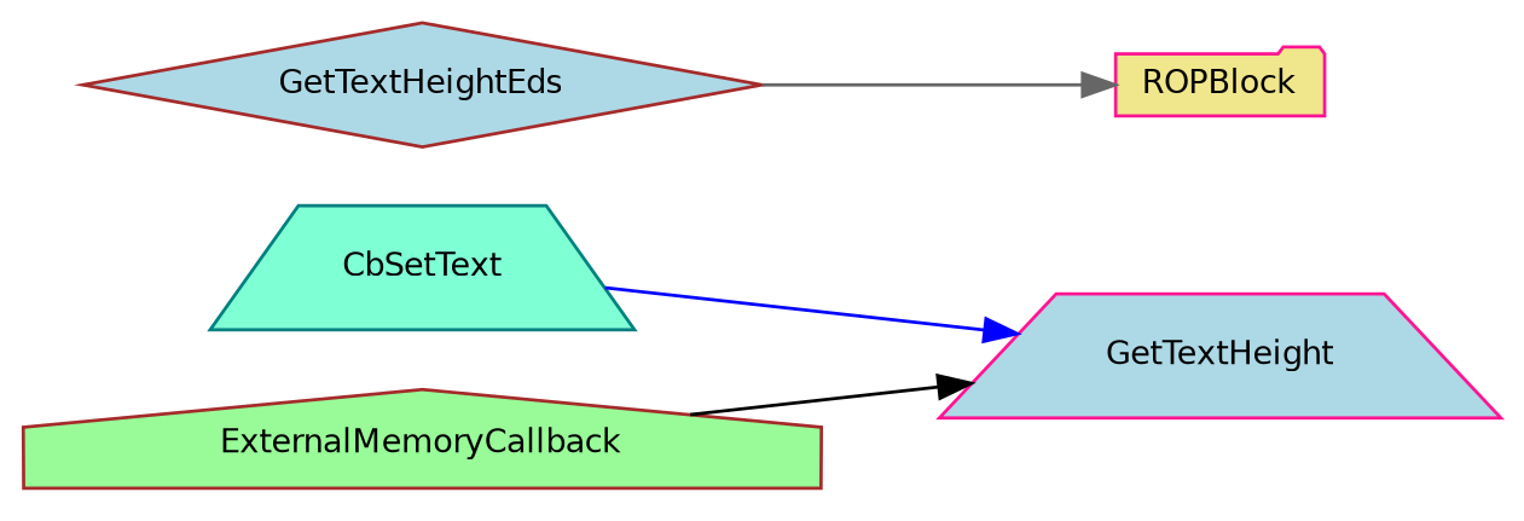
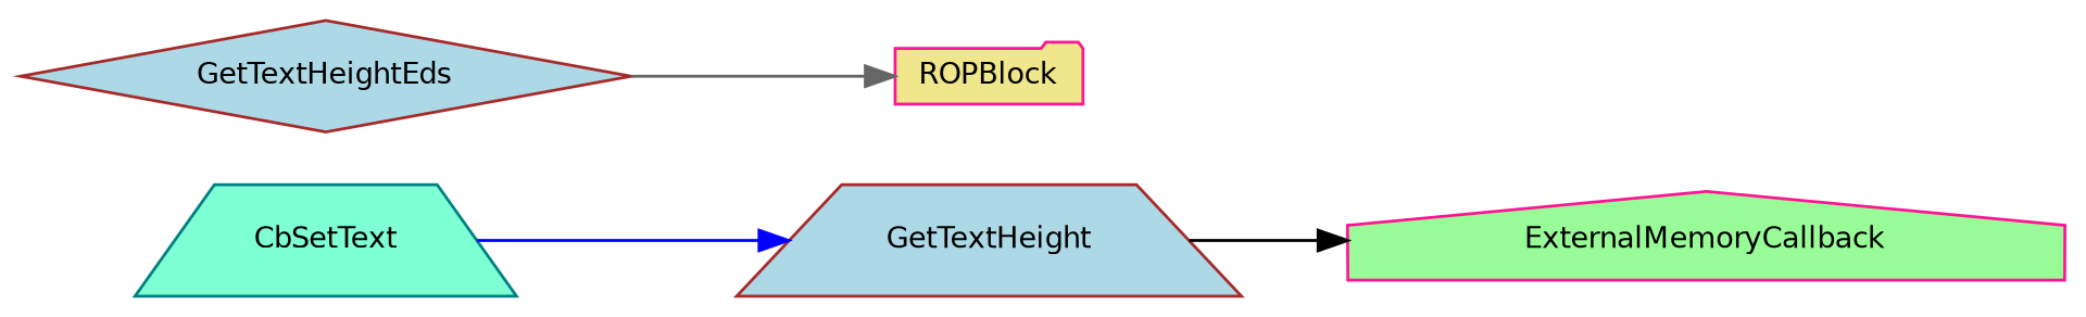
  digraph {
    rankdir=LR
    node [color=deeppink fillcolor=lightblue fontname=Helvetica fontsize=10 shape=trapezium style=filled]
    edge [fontname=Helvetica fontsize=10 labelfontname=Helvetica labelfontsize=10 style=solid]
    n1 [color=teal fillcolor=aquamarine fontcolor=black height=0.2 label=CbSetText width=0.4]
-   n2 [height=0.2 label=GetTextHeight width=0.4]
-   n3 [color=brown fillcolor=palegreen height=0.2 label=ExternalMemoryCallback shape=house width=0.4]
+   n2 [color=brown height=0.2 label=GetTextHeight width=0.4]
+   n3 [fillcolor=palegreen height=0.2 label=ExternalMemoryCallback shape=house width=0.4]
    n4 [color=brown height=0.2 label=GetTextHeightEds shape=diamond width=0.4]
    n5 [fillcolor=khaki height=0.2 label=ROPBlock shape=folder width=0.4]
    n1 -> n2 [color=blue]
-   n3 -> n2 [color=black]
+   n2 -> n3 [color=black]
    n4 -> n5 [color=gray40]
  }
